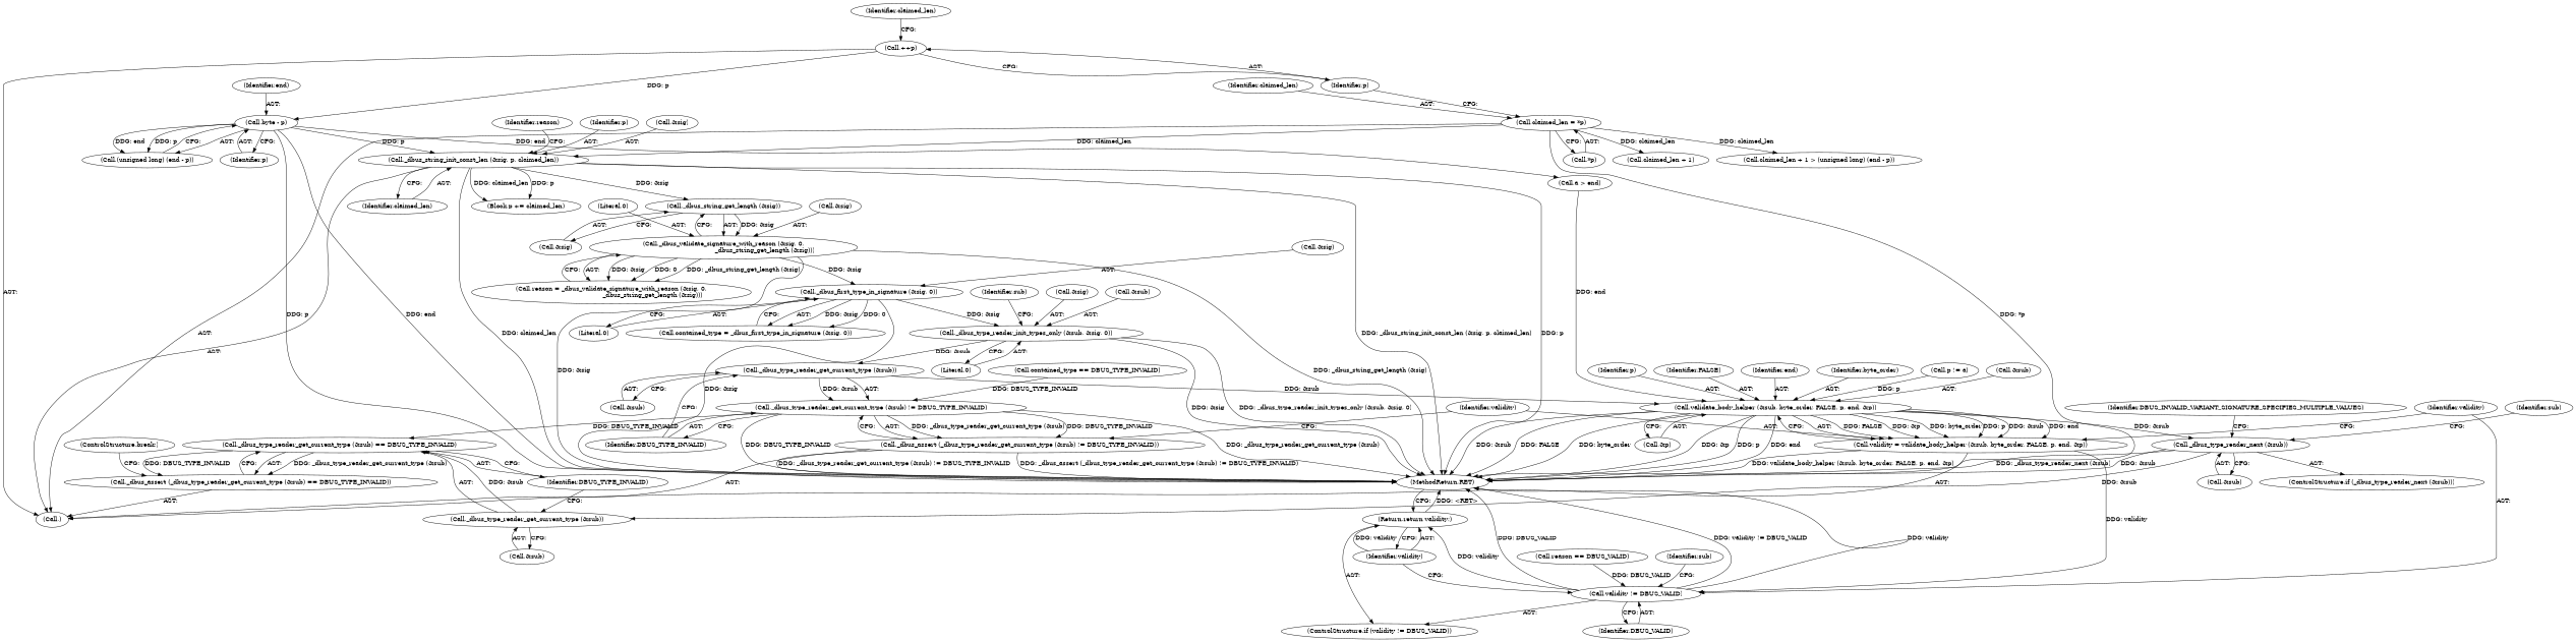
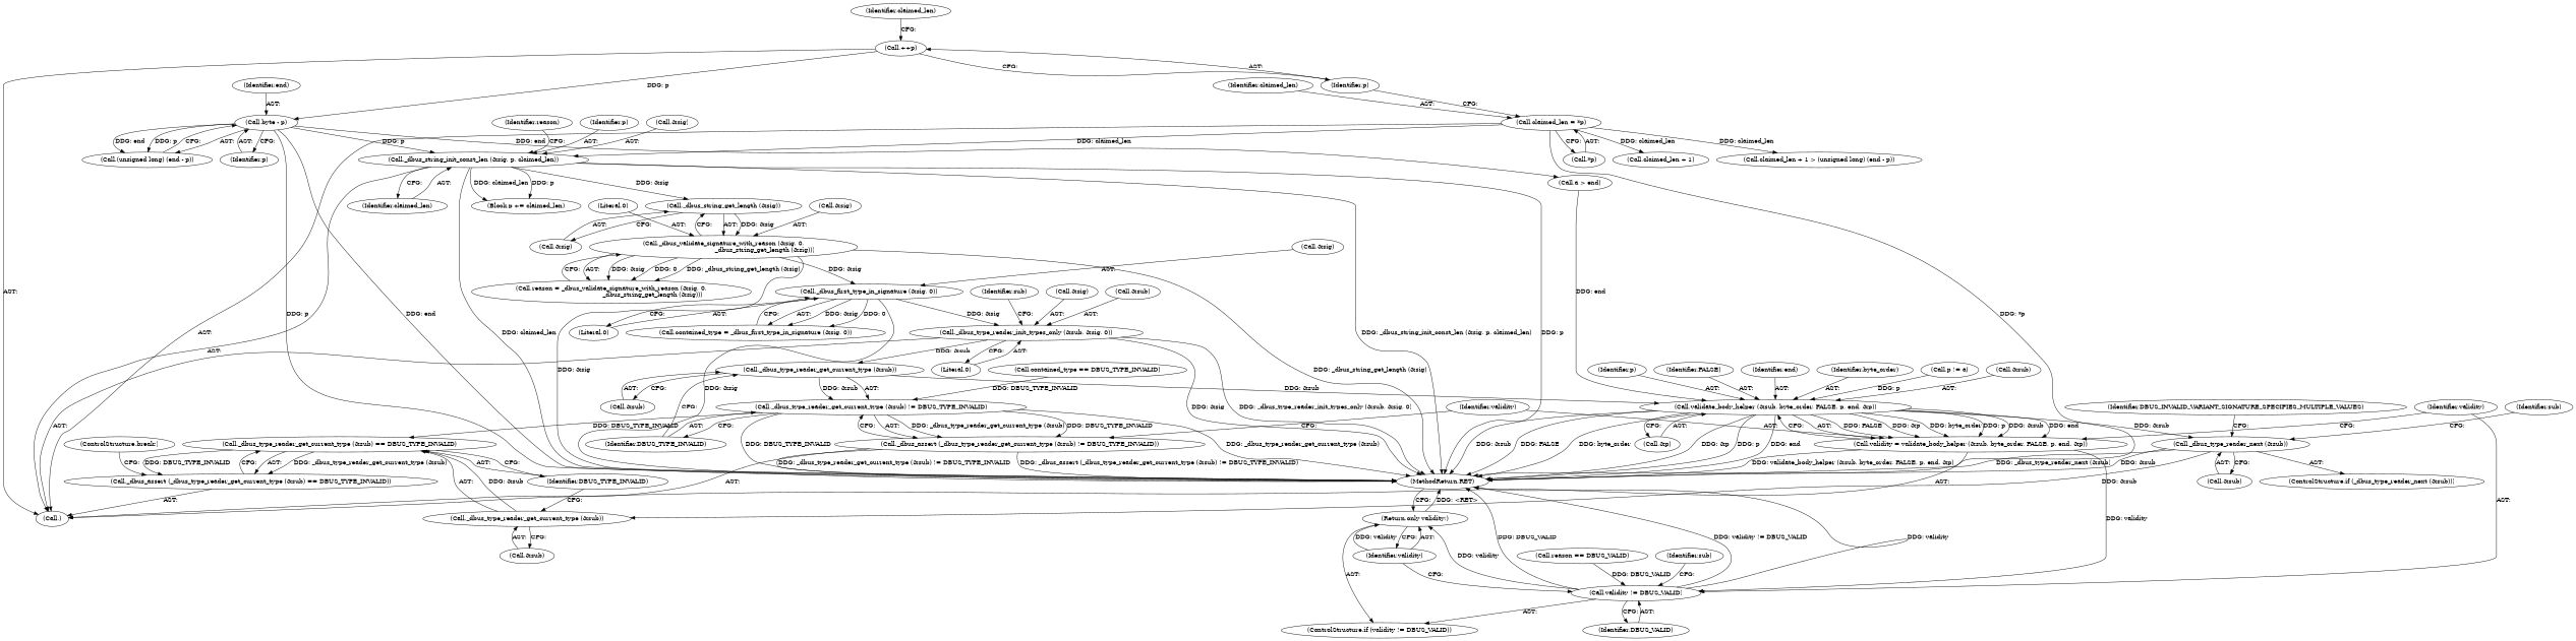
  digraph {
    n1 [label="(Call,_dbus_type_reader_init_types_only (&sub, &sig, 0))"]
    n2 [label="(Call,_dbus_type_reader_get_current_type (&sub))"]
    n3 [label="(Call,)"]
    n4 [label="(Literal,0)"]
    n5 [label="(MethodReturn,RET)"]
    n6 [label="(Call,_dbus_type_reader_get_current_type (&sub) != DBUS_TYPE_INVALID)"]
    n7 [label="(Call,validate_body_helper (&sub, byte_order, FALSE, p, end, &p))"]
    n8 [label="(Call,&sub)"]
-   n9 [label="(Return,return validity;)"]
+   n9 [label="(Return,only validity;)"]
    n10 [label="(Call,_dbus_first_type_in_signature (&sig, 0))"]
    n11 [label="(Call,contained_type = _dbus_first_type_in_signature (&sig, 0))"]
    n12 [label="(Literal,0)"]
    n13 [label="(Call,_dbus_validate_signature_with_reason (&sig, 0,\n                                           _dbus_string_get_length (&sig)))"]
    n14 [label="(Call,_dbus_string_get_length (&sig))"]
    n15 [label="(Call,reason = _dbus_validate_signature_with_reason (&sig, 0,\n                                           _dbus_string_get_length (&sig)))"]
    n16 [label="(Call,&sig)"]
    n17 [label="(Call,_dbus_string_init_const_len (&sig, p, claimed_len))"]
    n18 [label="(Block,p += claimed_len)"]
    n19 [label="(Identifier,claimed_len)"]
    n20 [label="(Call,byte - p)"]
    n21 [label="(Call,(unsigned long) (end - p))"]
    n22 [label="(Identifier,p)"]
    n23 [label="(Call,a > end)"]
    n24 [label="(Call,++p)"]
    n25 [label="(Identifier,p)"]
    n26 [label="(Call,claimed_len = *p)"]
    n27 [label="(Call,claimed_len + 1)"]
    n28 [label="(Call,claimed_len + 1 > (unsigned long) (end - p))"]
    n29 [label="(Call,*p)"]
    n30 [label="(Call,_dbus_assert (_dbus_type_reader_get_current_type (&sub) != DBUS_TYPE_INVALID))"]
    n31 [label="(Call,_dbus_type_reader_get_current_type (&sub) == DBUS_TYPE_INVALID)"]
    n32 [label="(Identifier,DBUS_TYPE_INVALID)"]
    n33 [label="(Call,validity = validate_body_helper (&sub, byte_order, FALSE, p, end, &p))"]
    n34 [label="(Call,_dbus_type_reader_next (&sub))"]
    n35 [label="(Call,&p)"]
    n36 [label="(Call,_dbus_assert (_dbus_type_reader_get_current_type (&sub) == DBUS_TYPE_INVALID))"]
    n37 [label="(Identifier,DBUS_TYPE_INVALID)"]
    n38 [label="(Call,_dbus_type_reader_get_current_type (&sub))"]
    n39 [label="(Call,validity != DBUS_VALID)"]
    n40 [label="(Call,&sub)"]
    n41 [label="(ControlStructure,if (_dbus_type_reader_next (&sub)))"]
    n42 [label="(ControlStructure,if (validity != DBUS_VALID))"]
    n43 [label="(Identifier,DBUS_VALID)"]
    n44 [label="(Identifier,validity)"]
    n45 [label="(Call,&sub)"]
    n46 [label="(Call,&sig)"]
    n47 [label="(Identifier,end)"]
    n48 [label="(Call,contained_type == DBUS_TYPE_INVALID)"]
    n49 [label="(Identifier,sub)"]
    n50 [label="(Call,&sig)"]
    n51 [label="(Identifier,validity)"]
    n52 [label="(Call,&sig)"]
    n53 [label="(Call,&sub)"]
    n54 [label="(Call,&sub)"]
    n55 [label="(Call,&sig)"]
    n56 [label="(Identifier,p)"]
    n57 [label="(Identifier,FALSE)"]
    n58 [label="(ControlStructure,break;)"]
    n59 [label="(Identifier,claimed_len)"]
    n60 [label="(Identifier,validity)"]
    n61 [label="(Identifier,claimed_len)"]
    n62 [label="(Identifier,end)"]
    n63 [label="(Call,reason == DBUS_VALID)"]
    n64 [label="(Identifier,reason)"]
    n65 [label="(Identifier,p)"]
    n66 [label="(Identifier,byte_order)"]
    n67 [label="(Identifier,DBUS_INVALID_VARIANT_SIGNATURE_SPECIFIES_MULTIPLE_VALUES)"]
    n68 [label="(Identifier,sub)"]
    n69 [label="(Identifier,sub)"]
    n70 [label="(Call,p != a)"]
    n71 [label="(Literal,0)"]
    n1 -> n2 [label="DDG: &sub"]
+   n1 -> n3 [label="AST: "]
    n1 -> n4 [label="CFG: "]
    n1 -> n5 [label="DDG: _dbus_type_reader_init_types_only (&sub, &sig, 0)"]
    n1 -> n5 [label="DDG: &sig"]
    n2 -> n6 [label="AST: "]
    n2 -> n6 [label="DDG: &sub"]
    n2 -> n7 [label="DDG: &sub"]
    n2 -> n8 [label="CFG: "]
    n4 -> n1 [label="AST: "]
    n5 -> n9 [label="CFG: "]
    n6 -> n5 [label="DDG: DBUS_TYPE_INVALID"]
    n6 -> n5 [label="DDG: _dbus_type_reader_get_current_type (&sub)"]
    n6 -> n30 [label="AST: "]
    n6 -> n30 [label="DDG: _dbus_type_reader_get_current_type (&sub)"]
    n6 -> n30 [label="DDG: DBUS_TYPE_INVALID"]
    n6 -> n31 [label="DDG: DBUS_TYPE_INVALID"]
    n6 -> n32 [label="CFG: "]
    n7 -> n5 [label="DDG: byte_order"]
    n7 -> n5 [label="DDG: &p"]
    n7 -> n5 [label="DDG: p"]
    n7 -> n5 [label="DDG: end"]
    n7 -> n5 [label="DDG: &sub"]
    n7 -> n5 [label="DDG: FALSE"]
    n7 -> n33 [label="AST: "]
    n7 -> n33 [label="DDG: FALSE"]
    n7 -> n33 [label="DDG: &p"]
    n7 -> n33 [label="DDG: byte_order"]
    n7 -> n33 [label="DDG: p"]
    n7 -> n33 [label="DDG: &sub"]
    n7 -> n33 [label="DDG: end"]
    n7 -> n34 [label="DDG: &sub"]
    n7 -> n35 [label="CFG: "]
    n8 -> n2 [label="AST: "]
    n9 -> n5 [label="DDG: <RET>"]
    n9 -> n42 [label="AST: "]
    n9 -> n44 [label="CFG: "]
    n10 -> n1 [label="DDG: &sig"]
    n10 -> n5 [label="DDG: &sig"]
    n10 -> n11 [label="AST: "]
    n10 -> n11 [label="DDG: &sig"]
    n10 -> n11 [label="DDG: 0"]
    n10 -> n12 [label="CFG: "]
    n11 -> n10 [label="CFG: "]
    n12 -> n10 [label="AST: "]
    n13 -> n5 [label="DDG: _dbus_string_get_length (&sig)"]
    n13 -> n5 [label="DDG: &sig"]
    n13 -> n10 [label="DDG: &sig"]
    n13 -> n14 [label="CFG: "]
    n13 -> n15 [label="AST: "]
    n13 -> n15 [label="DDG: &sig"]
    n13 -> n15 [label="DDG: 0"]
    n13 -> n15 [label="DDG: _dbus_string_get_length (&sig)"]
    n14 -> n13 [label="AST: "]
    n14 -> n13 [label="DDG: &sig"]
    n14 -> n16 [label="CFG: "]
    n15 -> n13 [label="CFG: "]
    n16 -> n14 [label="AST: "]
    n17 -> n3 [label="AST: "]
    n17 -> n5 [label="DDG: _dbus_string_init_const_len (&sig, p, claimed_len)"]
    n17 -> n5 [label="DDG: p"]
    n17 -> n5 [label="DDG: claimed_len"]
    n17 -> n14 [label="DDG: &sig"]
    n17 -> n18 [label="DDG: claimed_len"]
    n17 -> n18 [label="DDG: p"]
    n17 -> n19 [label="CFG: "]
    n19 -> n17 [label="AST: "]
    n20 -> n5 [label="DDG: p"]
    n20 -> n5 [label="DDG: end"]
    n20 -> n17 [label="DDG: p"]
    n20 -> n21 [label="AST: "]
    n20 -> n21 [label="DDG: end"]
    n20 -> n21 [label="DDG: p"]
    n20 -> n22 [label="CFG: "]
    n20 -> n23 [label="DDG: end"]
    n21 -> n20 [label="CFG: "]
    n22 -> n20 [label="AST: "]
    n23 -> n7 [label="DDG: end"]
    n24 -> n3 [label="AST: "]
    n24 -> n20 [label="DDG: p"]
    n24 -> n25 [label="CFG: "]
    n25 -> n24 [label="AST: "]
    n25 -> n26 [label="CFG: "]
    n26 -> n3 [label="AST: "]
    n26 -> n5 [label="DDG: *p"]
    n26 -> n17 [label="DDG: claimed_len"]
    n26 -> n27 [label="DDG: claimed_len"]
    n26 -> n28 [label="DDG: claimed_len"]
    n26 -> n29 [label="CFG: "]
    n29 -> n26 [label="AST: "]
    n30 -> n3 [label="AST: "]
    n30 -> n5 [label="DDG: _dbus_type_reader_get_current_type (&sub) != DBUS_TYPE_INVALID"]
    n30 -> n5 [label="DDG: _dbus_assert (_dbus_type_reader_get_current_type (&sub) != DBUS_TYPE_INVALID)"]
    n30 -> n6 [label="CFG: "]
    n31 -> n36 [label="AST: "]
    n31 -> n36 [label="DDG: _dbus_type_reader_get_current_type (&sub)"]
    n31 -> n36 [label="DDG: DBUS_TYPE_INVALID"]
    n31 -> n37 [label="CFG: "]
    n32 -> n2 [label="CFG: "]
    n32 -> n6 [label="AST: "]
    n33 -> n3 [label="AST: "]
    n33 -> n5 [label="DDG: validate_body_helper (&sub, byte_order, FALSE, p, end, &p)"]
    n33 -> n7 [label="CFG: "]
    n33 -> n39 [label="DDG: validity"]
    n34 -> n5 [label="DDG: _dbus_type_reader_next (&sub)"]
    n34 -> n5 [label="DDG: &sub"]
    n34 -> n38 [label="DDG: &sub"]
    n34 -> n40 [label="CFG: "]
    n34 -> n41 [label="AST: "]
    n35 -> n7 [label="AST: "]
    n36 -> n3 [label="AST: "]
    n36 -> n31 [label="CFG: "]
    n37 -> n31 [label="AST: "]
    n37 -> n38 [label="CFG: "]
    n38 -> n31 [label="AST: "]
    n38 -> n31 [label="DDG: &sub"]
    n38 -> n45 [label="CFG: "]
    n39 -> n5 [label="DDG: validity"]
    n39 -> n5 [label="DDG: DBUS_VALID"]
    n39 -> n5 [label="DDG: validity != DBUS_VALID"]
    n39 -> n9 [label="DDG: validity"]
    n39 -> n42 [label="AST: "]
    n39 -> n43 [label="CFG: "]
    n40 -> n34 [label="AST: "]
    n43 -> n39 [label="AST: "]
    n44 -> n9 [label="AST: "]
    n44 -> n9 [label="DDG: validity"]
    n44 -> n39 [label="CFG: "]
    n45 -> n38 [label="AST: "]
    n46 -> n1 [label="AST: "]
    n47 -> n20 [label="AST: "]
    n48 -> n6 [label="DDG: DBUS_TYPE_INVALID"]
    n49 -> n34 [label="CFG: "]
    n50 -> n17 [label="AST: "]
    n51 -> n33 [label="CFG: "]
    n51 -> n39 [label="AST: "]
    n52 -> n13 [label="AST: "]
    n53 -> n7 [label="AST: "]
    n54 -> n1 [label="AST: "]
    n55 -> n10 [label="AST: "]
    n56 -> n7 [label="AST: "]
    n57 -> n7 [label="AST: "]
    n58 -> n36 [label="CFG: "]
    n59 -> n26 [label="AST: "]
    n60 -> n30 [label="CFG: "]
    n60 -> n33 [label="AST: "]
    n61 -> n24 [label="CFG: "]
    n62 -> n7 [label="AST: "]
    n63 -> n39 [label="DDG: DBUS_VALID"]
    n64 -> n17 [label="CFG: "]
    n65 -> n17 [label="AST: "]
    n66 -> n7 [label="AST: "]
    n67 -> n34 [label="CFG: "]
    n68 -> n1 [label="CFG: "]
    n69 -> n39 [label="CFG: "]
    n70 -> n7 [label="DDG: p"]
    n71 -> n13 [label="AST: "]
  }
